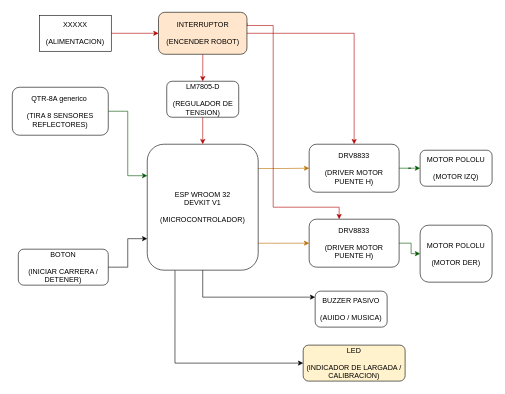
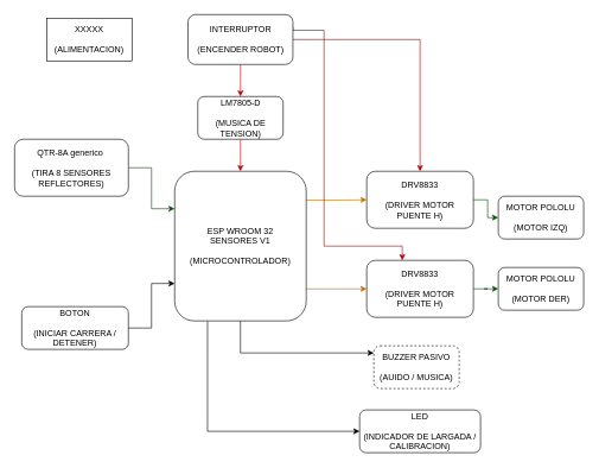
  <mxCell id="0" />
  <mxCell id="1" parent="0" />
  <mxCell id="2" style="edgeStyle=orthogonalEdgeStyle;rounded=0;orthogonalLoop=1;jettySize=auto;html=1;exitX=0.995;exitY=0.193;exitDx=0;exitDy=0;entryX=0;entryY=0.5;entryDx=0;entryDy=0;fillColor=#f0a30a;strokeColor=#BD7000;exitPerimeter=0;" parent="1" source="5" target="14" edge="1"><mxGeometry relative="1" as="geometry" /></mxCell>
  <mxCell id="3" style="edgeStyle=orthogonalEdgeStyle;rounded=0;orthogonalLoop=1;jettySize=auto;html=1;exitX=0.811;exitY=0.786;exitDx=0;exitDy=0;fillColor=#f0a30a;strokeColor=#BD7000;exitPerimeter=0;" parent="1" source="5" target="21" edge="1"><mxGeometry relative="1" as="geometry" /></mxCell>
  <mxCell id="4" style="edgeStyle=orthogonalEdgeStyle;rounded=0;orthogonalLoop=1;jettySize=auto;html=1;exitX=0.25;exitY=1;exitDx=0;exitDy=0;entryX=0;entryY=0.5;entryDx=0;entryDy=0;" parent="1" source="5" target="24" edge="1"><mxGeometry relative="1" as="geometry" /></mxCell>
- <mxCell id="5" value="ESP WROOM 32&lt;div&gt;DEVKIT V1&lt;/div&gt;&lt;div&gt;&lt;br&gt;&lt;/div&gt;&lt;div&gt;(MICROCONTROLADOR)&lt;/div&gt;" style="rounded=1;whiteSpace=wrap;html=1;" parent="1" vertex="1"><mxGeometry x="245" y="240" width="185" height="210" as="geometry" /></mxCell>
- <mxCell id="6" value="" style="edgeStyle=orthogonalEdgeStyle;rounded=0;orthogonalLoop=1;jettySize=auto;html=1;fillColor=#e51400;strokeColor=#B20000;" parent="1" source="7" target="18" edge="1"><mxGeometry relative="1" as="geometry" /></mxCell>
+ <mxCell id="5" value="ESP WROOM 32&lt;div&gt;SENSORES V1&lt;/div&gt;&lt;div&gt;&lt;br&gt;&lt;/div&gt;&lt;div&gt;(MICROCONTROLADOR)&lt;/div&gt;" style="rounded=1;whiteSpace=wrap;html=1;" parent="1" vertex="1"><mxGeometry x="245" y="240" width="185" height="210" as="geometry" /></mxCell>
  <mxCell id="7" value="&lt;div&gt;XXXXX&lt;/div&gt;&lt;div&gt;&lt;br&gt;&lt;/div&gt;(ALIMENTACION)" style="whiteSpace=wrap;html=1;rounded=0;" parent="1" vertex="1"><mxGeometry x="65" y="25" width="120" height="60" as="geometry" /></mxCell>
  <mxCell id="8" style="edgeStyle=orthogonalEdgeStyle;rounded=0;orthogonalLoop=1;jettySize=auto;html=1;exitX=1;exitY=0.5;exitDx=0;exitDy=0;fillColor=#008a00;strokeColor=#005700;entryX=0;entryY=0.25;entryDx=0;entryDy=0;" parent="1" source="9" target="5" edge="1"><mxGeometry relative="1" as="geometry"><mxPoint x="245" y="295" as="targetPoint" /></mxGeometry></mxCell>
- <mxCell id="9" value="&lt;div&gt;QTR-8A generico&amp;nbsp;&lt;/div&gt;&lt;div&gt;&lt;br&gt;&lt;/div&gt;(TIRA 8&amp;nbsp;&lt;span style=&quot;background-color: transparent; color: light-dark(rgb(0, 0, 0), rgb(255, 255, 255));&quot;&gt;SENSORES REFLECTORES)&lt;/span&gt;" style="rounded=1;whiteSpace=wrap;html=1;" parent="1" vertex="1"><mxGeometry x="20" y="145" width="160" height="80" as="geometry" /></mxCell>
+ <mxCell id="9" value="&lt;div&gt;QTR-8A generico&amp;nbsp;&lt;/div&gt;&lt;div&gt;&lt;br&gt;&lt;/div&gt;(TIRA 8&amp;nbsp;&lt;span style=&quot;background-color: transparent; color: light-dark(rgb(0, 0, 0), rgb(255, 255, 255));&quot;&gt;SENSORES REFLECTORES)&lt;/span&gt;" style="rounded=1;whiteSpace=wrap;html=1;" parent="1" vertex="1"><mxGeometry x="20" y="195" width="160" height="80" as="geometry" /></mxCell>
  <mxCell id="10" style="edgeStyle=orthogonalEdgeStyle;rounded=0;orthogonalLoop=1;jettySize=auto;html=1;exitX=0.5;exitY=1;exitDx=0;exitDy=0;fillColor=#e51400;strokeColor=#B20000;" parent="1" source="11" target="5" edge="1"><mxGeometry relative="1" as="geometry" /></mxCell>
- <mxCell id="11" value="&lt;div&gt;LM7805-D&lt;/div&gt;&lt;div&gt;&lt;br&gt;&lt;/div&gt;(REGULADOR DE TENSION)" style="rounded=1;whiteSpace=wrap;html=1;" parent="1" vertex="1"><mxGeometry x="277.5" y="135" width="120" height="60" as="geometry" /></mxCell>
- <mxCell id="12" value="&lt;div&gt;MOTOR&amp;nbsp;&lt;span style=&quot;background-color: transparent; color: light-dark(rgb(0, 0, 0), rgb(255, 255, 255));&quot;&gt;POLOLU&lt;/span&gt;&lt;/div&gt;&lt;div&gt;&lt;br&gt;&lt;/div&gt;(MOTOR IZQ)" style="rounded=1;whiteSpace=wrap;html=1;" parent="1" vertex="1"><mxGeometry x="700" y="250" width="120" height="60" as="geometry" /></mxCell>
+ <mxCell id="11" value="&lt;div&gt;LM7805-D&lt;/div&gt;&lt;div&gt;&lt;br&gt;&lt;/div&gt;(MUSICA DE TENSION)" style="rounded=1;whiteSpace=wrap;html=1;" parent="1" vertex="1"><mxGeometry x="277.5" y="135" width="120" height="60" as="geometry" /></mxCell>
+ <mxCell id="12" value="&lt;div&gt;MOTOR&amp;nbsp;&lt;span style=&quot;background-color: transparent; color: light-dark(rgb(0, 0, 0), rgb(255, 255, 255));&quot;&gt;POLOLU&lt;/span&gt;&lt;/div&gt;&lt;div&gt;&lt;br&gt;&lt;/div&gt;(MOTOR IZQ)" style="rounded=1;whiteSpace=wrap;html=1;" parent="1" vertex="1"><mxGeometry x="700" y="275" width="120" height="60" as="geometry" /></mxCell>
  <mxCell id="13" style="edgeStyle=orthogonalEdgeStyle;rounded=0;orthogonalLoop=1;jettySize=auto;html=1;exitX=1;exitY=0.5;exitDx=0;exitDy=0;fillColor=#008a00;strokeColor=#005700;" parent="1" source="14" target="12" edge="1"><mxGeometry relative="1" as="geometry" /></mxCell>
  <mxCell id="14" value="DRV8833&lt;br&gt;&lt;div&gt;&lt;br&gt;&lt;div&gt;(DRIVER MOTOR PUENTE H)&lt;/div&gt;&lt;/div&gt;" style="rounded=1;whiteSpace=wrap;html=1;" parent="1" vertex="1"><mxGeometry x="515" y="240" width="150" height="80" as="geometry" /></mxCell>
  <mxCell id="15" style="edgeStyle=orthogonalEdgeStyle;rounded=0;orthogonalLoop=1;jettySize=auto;html=1;entryX=0.5;entryY=0;entryDx=0;entryDy=0;fillColor=#e51400;strokeColor=#B20000;" parent="1" source="18" target="14" edge="1"><mxGeometry relative="1" as="geometry" /></mxCell>
  <mxCell id="16" value="" style="edgeStyle=orthogonalEdgeStyle;rounded=0;orthogonalLoop=1;jettySize=auto;html=1;fillColor=#e51400;strokeColor=#B20000;" parent="1" source="18" target="11" edge="1"><mxGeometry relative="1" as="geometry" /></mxCell>
  <mxCell id="17" style="edgeStyle=orthogonalEdgeStyle;rounded=0;orthogonalLoop=1;jettySize=auto;html=1;exitX=1;exitY=0.25;exitDx=0;exitDy=0;fillColor=#e51400;strokeColor=#B20000;" parent="1" source="18" target="21" edge="1"><mxGeometry relative="1" as="geometry"><Array as="points"><mxPoint x="455" y="42" /><mxPoint x="455" y="345" /><mxPoint x="565" y="345" /></Array></mxGeometry></mxCell>
- <mxCell id="18" value="&lt;div&gt;INTERRUPTOR&lt;/div&gt;&lt;div&gt;&lt;br&gt;&lt;/div&gt;(ENCENDER ROBOT)" style="rounded=1;whiteSpace=wrap;html=1;fillColor=#ffe6cc;" parent="1" vertex="1"><mxGeometry x="263.75" y="20" width="147.5" height="70" as="geometry" /></mxCell>
- <mxCell id="19" value="&lt;div&gt;MOTOR&amp;nbsp;&lt;span style=&quot;background-color: transparent; color: light-dark(rgb(0, 0, 0), rgb(255, 255, 255));&quot;&gt;POLOLU&lt;/span&gt;&lt;/div&gt;&lt;div&gt;&lt;br&gt;&lt;/div&gt;(MOTOR DER&lt;span style=&quot;background-color: transparent; color: light-dark(rgb(0, 0, 0), rgb(255, 255, 255));&quot;&gt;)&lt;/span&gt;" style="rounded=1;whiteSpace=wrap;html=1;" parent="1" vertex="1"><mxGeometry x="700" y="375" width="120" height="95" as="geometry" /></mxCell>
+ <mxCell id="18" value="&lt;div&gt;INTERRUPTOR&lt;/div&gt;&lt;div&gt;&lt;br&gt;&lt;/div&gt;(ENCENDER ROBOT)" style="rounded=1;whiteSpace=wrap;html=1;" parent="1" vertex="1"><mxGeometry x="263.75" y="20" width="147.5" height="70" as="geometry" /></mxCell>
+ <mxCell id="19" value="&lt;div&gt;MOTOR&amp;nbsp;&lt;span style=&quot;background-color: transparent; color: light-dark(rgb(0, 0, 0), rgb(255, 255, 255));&quot;&gt;POLOLU&lt;/span&gt;&lt;/div&gt;&lt;div&gt;&lt;br&gt;&lt;/div&gt;(MOTOR DER&lt;span style=&quot;background-color: transparent; color: light-dark(rgb(0, 0, 0), rgb(255, 255, 255));&quot;&gt;)&lt;/span&gt;" style="rounded=1;whiteSpace=wrap;html=1;" parent="1" vertex="1"><mxGeometry x="700" y="375" width="120" height="60" as="geometry" /></mxCell>
  <mxCell id="20" style="edgeStyle=orthogonalEdgeStyle;rounded=0;orthogonalLoop=1;jettySize=auto;html=1;exitX=1;exitY=0.5;exitDx=0;exitDy=0;fillColor=#008a00;strokeColor=#005700;" parent="1" source="21" target="19" edge="1"><mxGeometry relative="1" as="geometry" /></mxCell>
  <mxCell id="21" value="DRV8833&lt;br&gt;&lt;div&gt;&lt;br&gt;&lt;div&gt;(DRIVER MOTOR PUENTE H)&lt;/div&gt;&lt;/div&gt;" style="rounded=1;whiteSpace=wrap;html=1;" parent="1" vertex="1"><mxGeometry x="515" y="365" width="150" height="80" as="geometry" /></mxCell>
  <mxCell id="22" style="edgeStyle=orthogonalEdgeStyle;rounded=0;orthogonalLoop=1;jettySize=auto;html=1;" parent="1" source="5" target="23" edge="1"><mxGeometry relative="1" as="geometry"><Array as="points"><mxPoint x="337" y="495" /></Array><mxPoint x="430" y="495" as="sourcePoint" /></mxGeometry></mxCell>
- <mxCell id="23" value="BUZZER PASIVO&lt;div&gt;&lt;div&gt;&lt;br&gt;&lt;/div&gt;&lt;div&gt;(AUIDO / MUSICA)&lt;/div&gt;&lt;/div&gt;" style="rounded=1;whiteSpace=wrap;html=1;" parent="1" vertex="1"><mxGeometry x="525" y="485" width="120" height="60" as="geometry" /></mxCell>
- <mxCell id="24" value="&lt;div&gt;LED&lt;/div&gt;&lt;div&gt;&lt;br&gt;&lt;/div&gt;(INDICADOR DE LARGADA / CALIBRACION)" style="rounded=1;whiteSpace=wrap;html=1;fillColor=#fff2cc;" parent="1" vertex="1"><mxGeometry x="505" y="575" width="170" height="60" as="geometry" /></mxCell>
- <mxCell id="25" value="&lt;div&gt;BOTON&lt;/div&gt;&lt;div&gt;&lt;br&gt;&lt;/div&gt;(INICIAR CARRERA / DETENER)" style="rounded=1;whiteSpace=wrap;html=1;" parent="1" vertex="1"><mxGeometry x="30" y="415" width="150" height="60" as="geometry" /></mxCell>
+ <mxCell id="23" value="BUZZER PASIVO&lt;div&gt;&lt;div&gt;&lt;br&gt;&lt;/div&gt;&lt;div&gt;(AUIDO / MUSICA)&lt;/div&gt;&lt;/div&gt;" style="rounded=1;whiteSpace=wrap;html=1;dashed=1;" parent="1" vertex="1"><mxGeometry x="525" y="485" width="120" height="60" as="geometry" /></mxCell>
+ <mxCell id="24" value="&lt;div&gt;LED&lt;/div&gt;&lt;div&gt;&lt;br&gt;&lt;/div&gt;(INDICADOR DE LARGADA / CALIBRACION)" style="rounded=1;whiteSpace=wrap;html=1;" parent="1" vertex="1"><mxGeometry x="505" y="575" width="170" height="60" as="geometry" /></mxCell>
+ <mxCell id="25" value="&lt;div&gt;BOTON&lt;/div&gt;&lt;div&gt;&lt;br&gt;&lt;/div&gt;(INICIAR CARRERA / DETENER)" style="rounded=1;whiteSpace=wrap;html=1;" parent="1" vertex="1"><mxGeometry x="30" y="430" width="150" height="60" as="geometry" /></mxCell>
  <mxCell id="26" style="edgeStyle=orthogonalEdgeStyle;rounded=0;orthogonalLoop=1;jettySize=auto;html=1;exitX=1;exitY=0.5;exitDx=0;exitDy=0;entryX=0;entryY=0.75;entryDx=0;entryDy=0;" parent="1" source="25" target="5" edge="1"><mxGeometry relative="1" as="geometry" /></mxCell>
